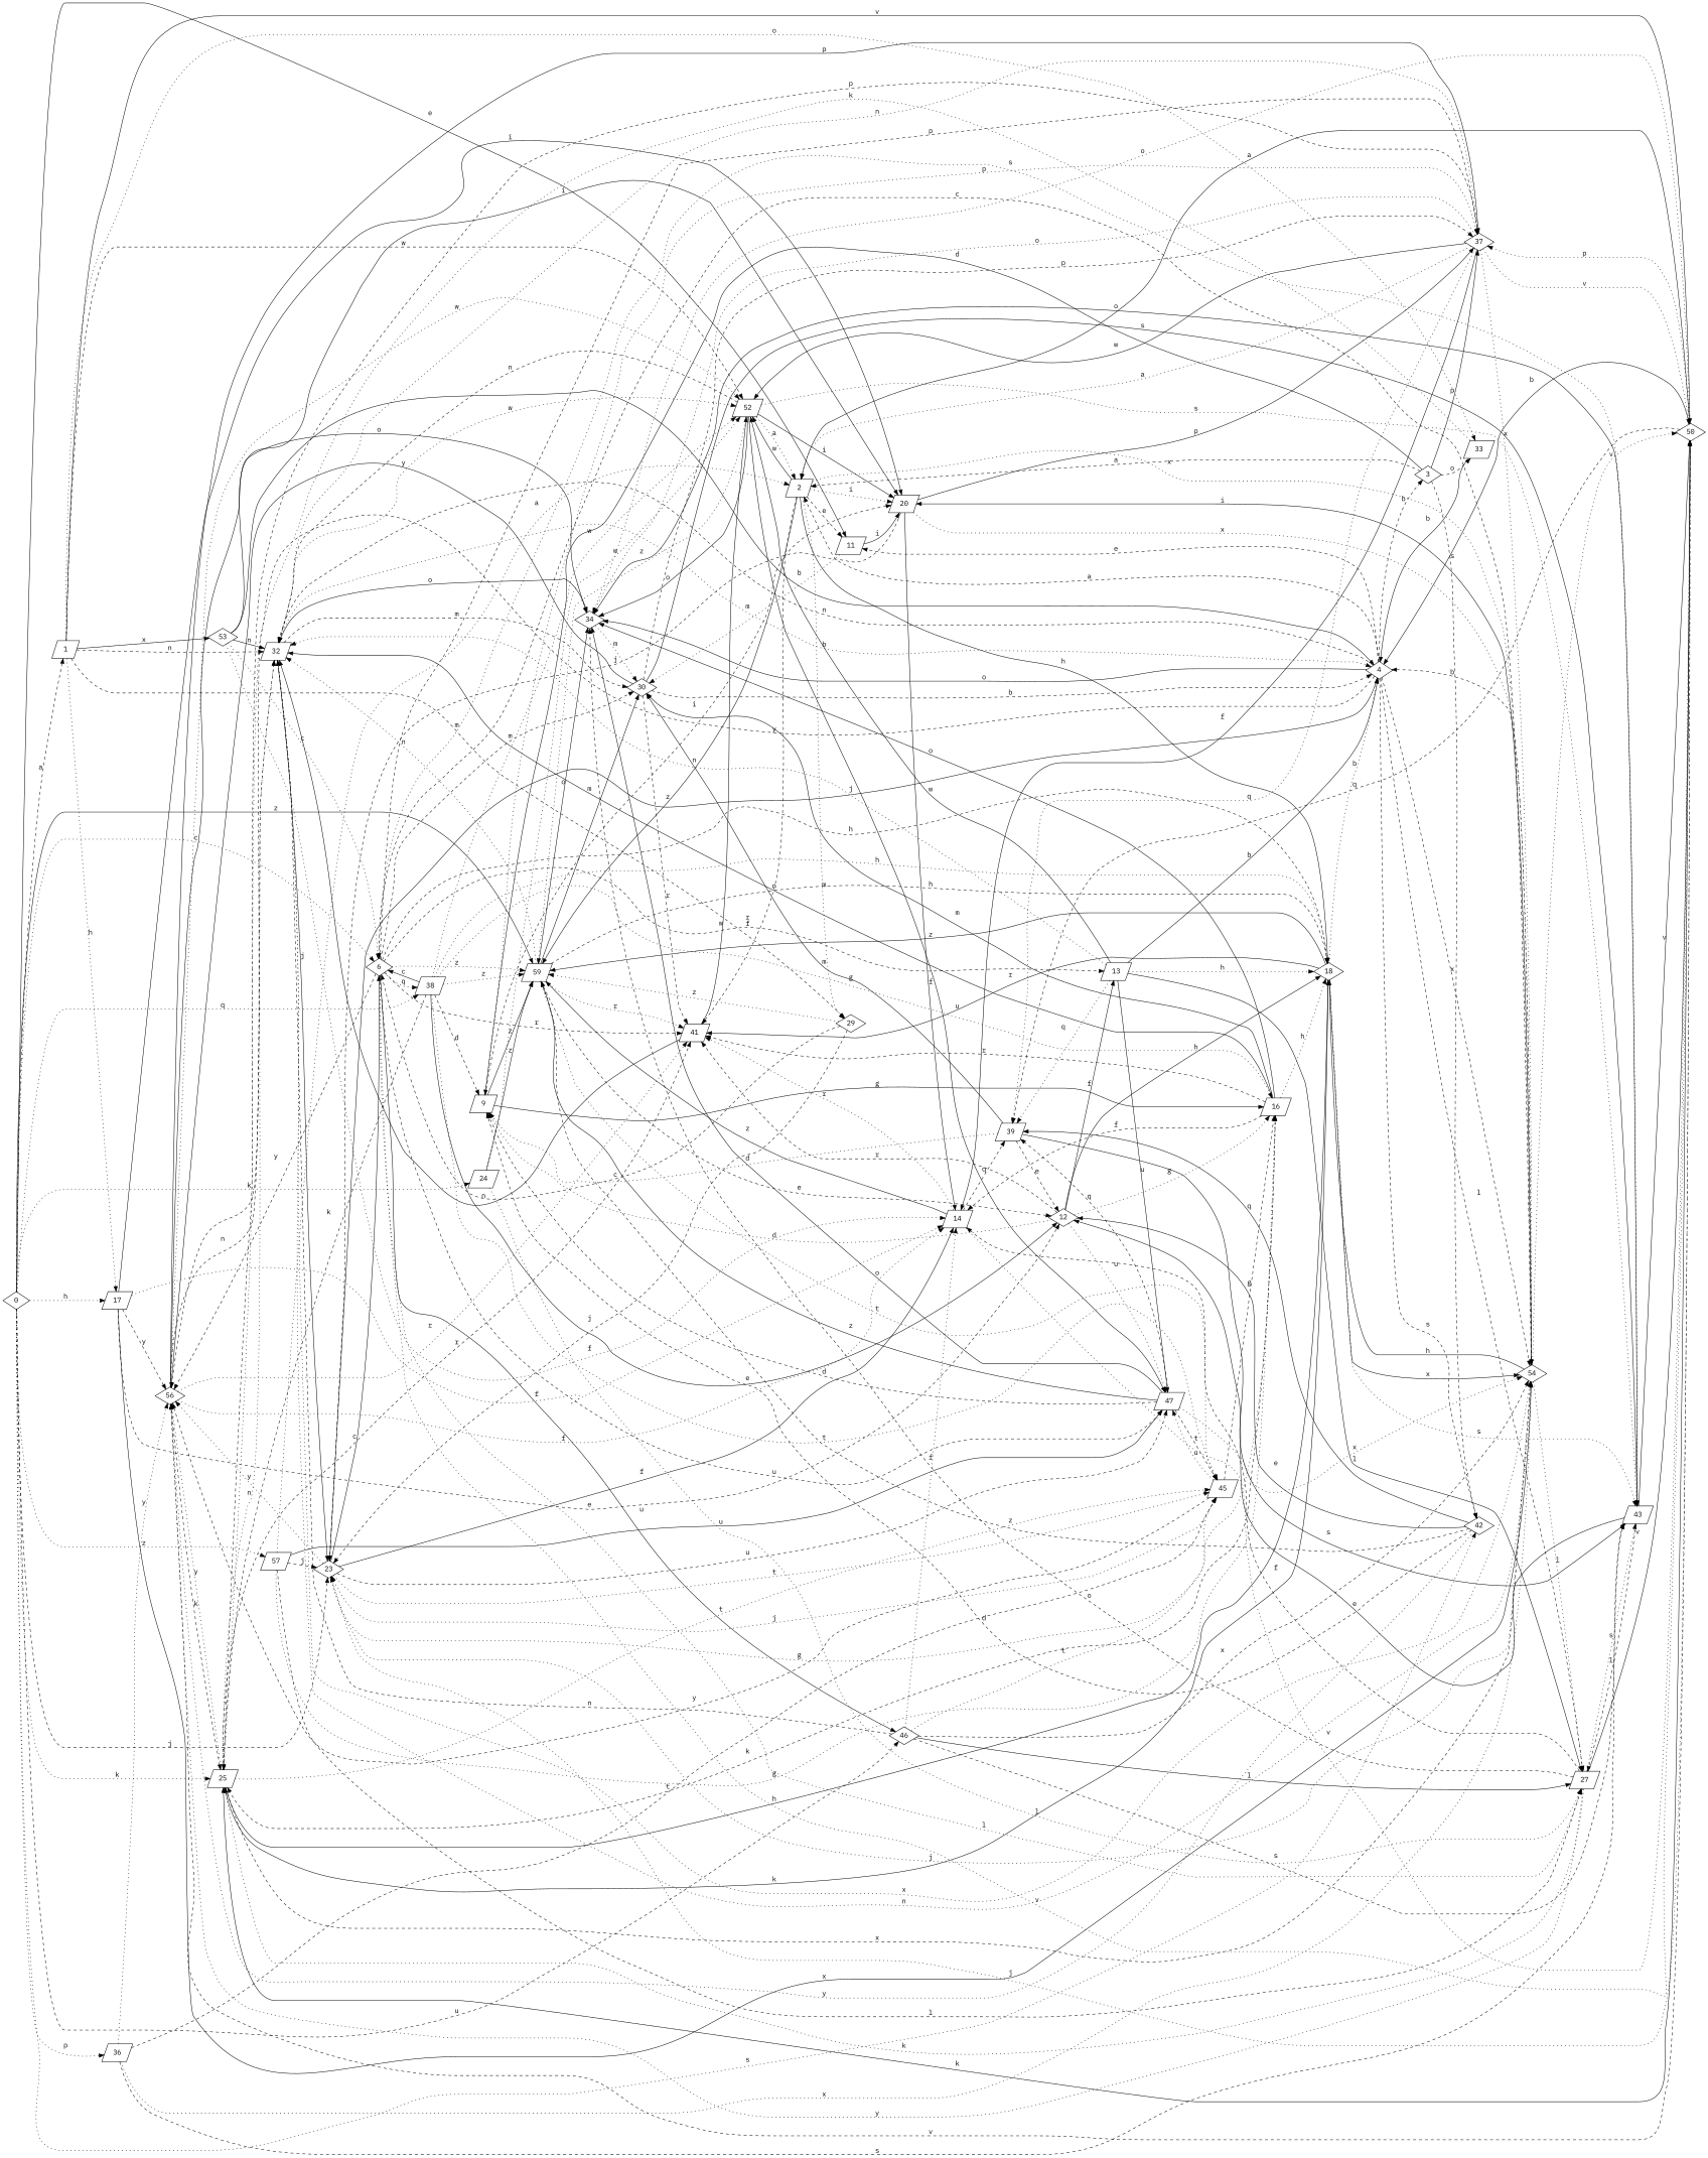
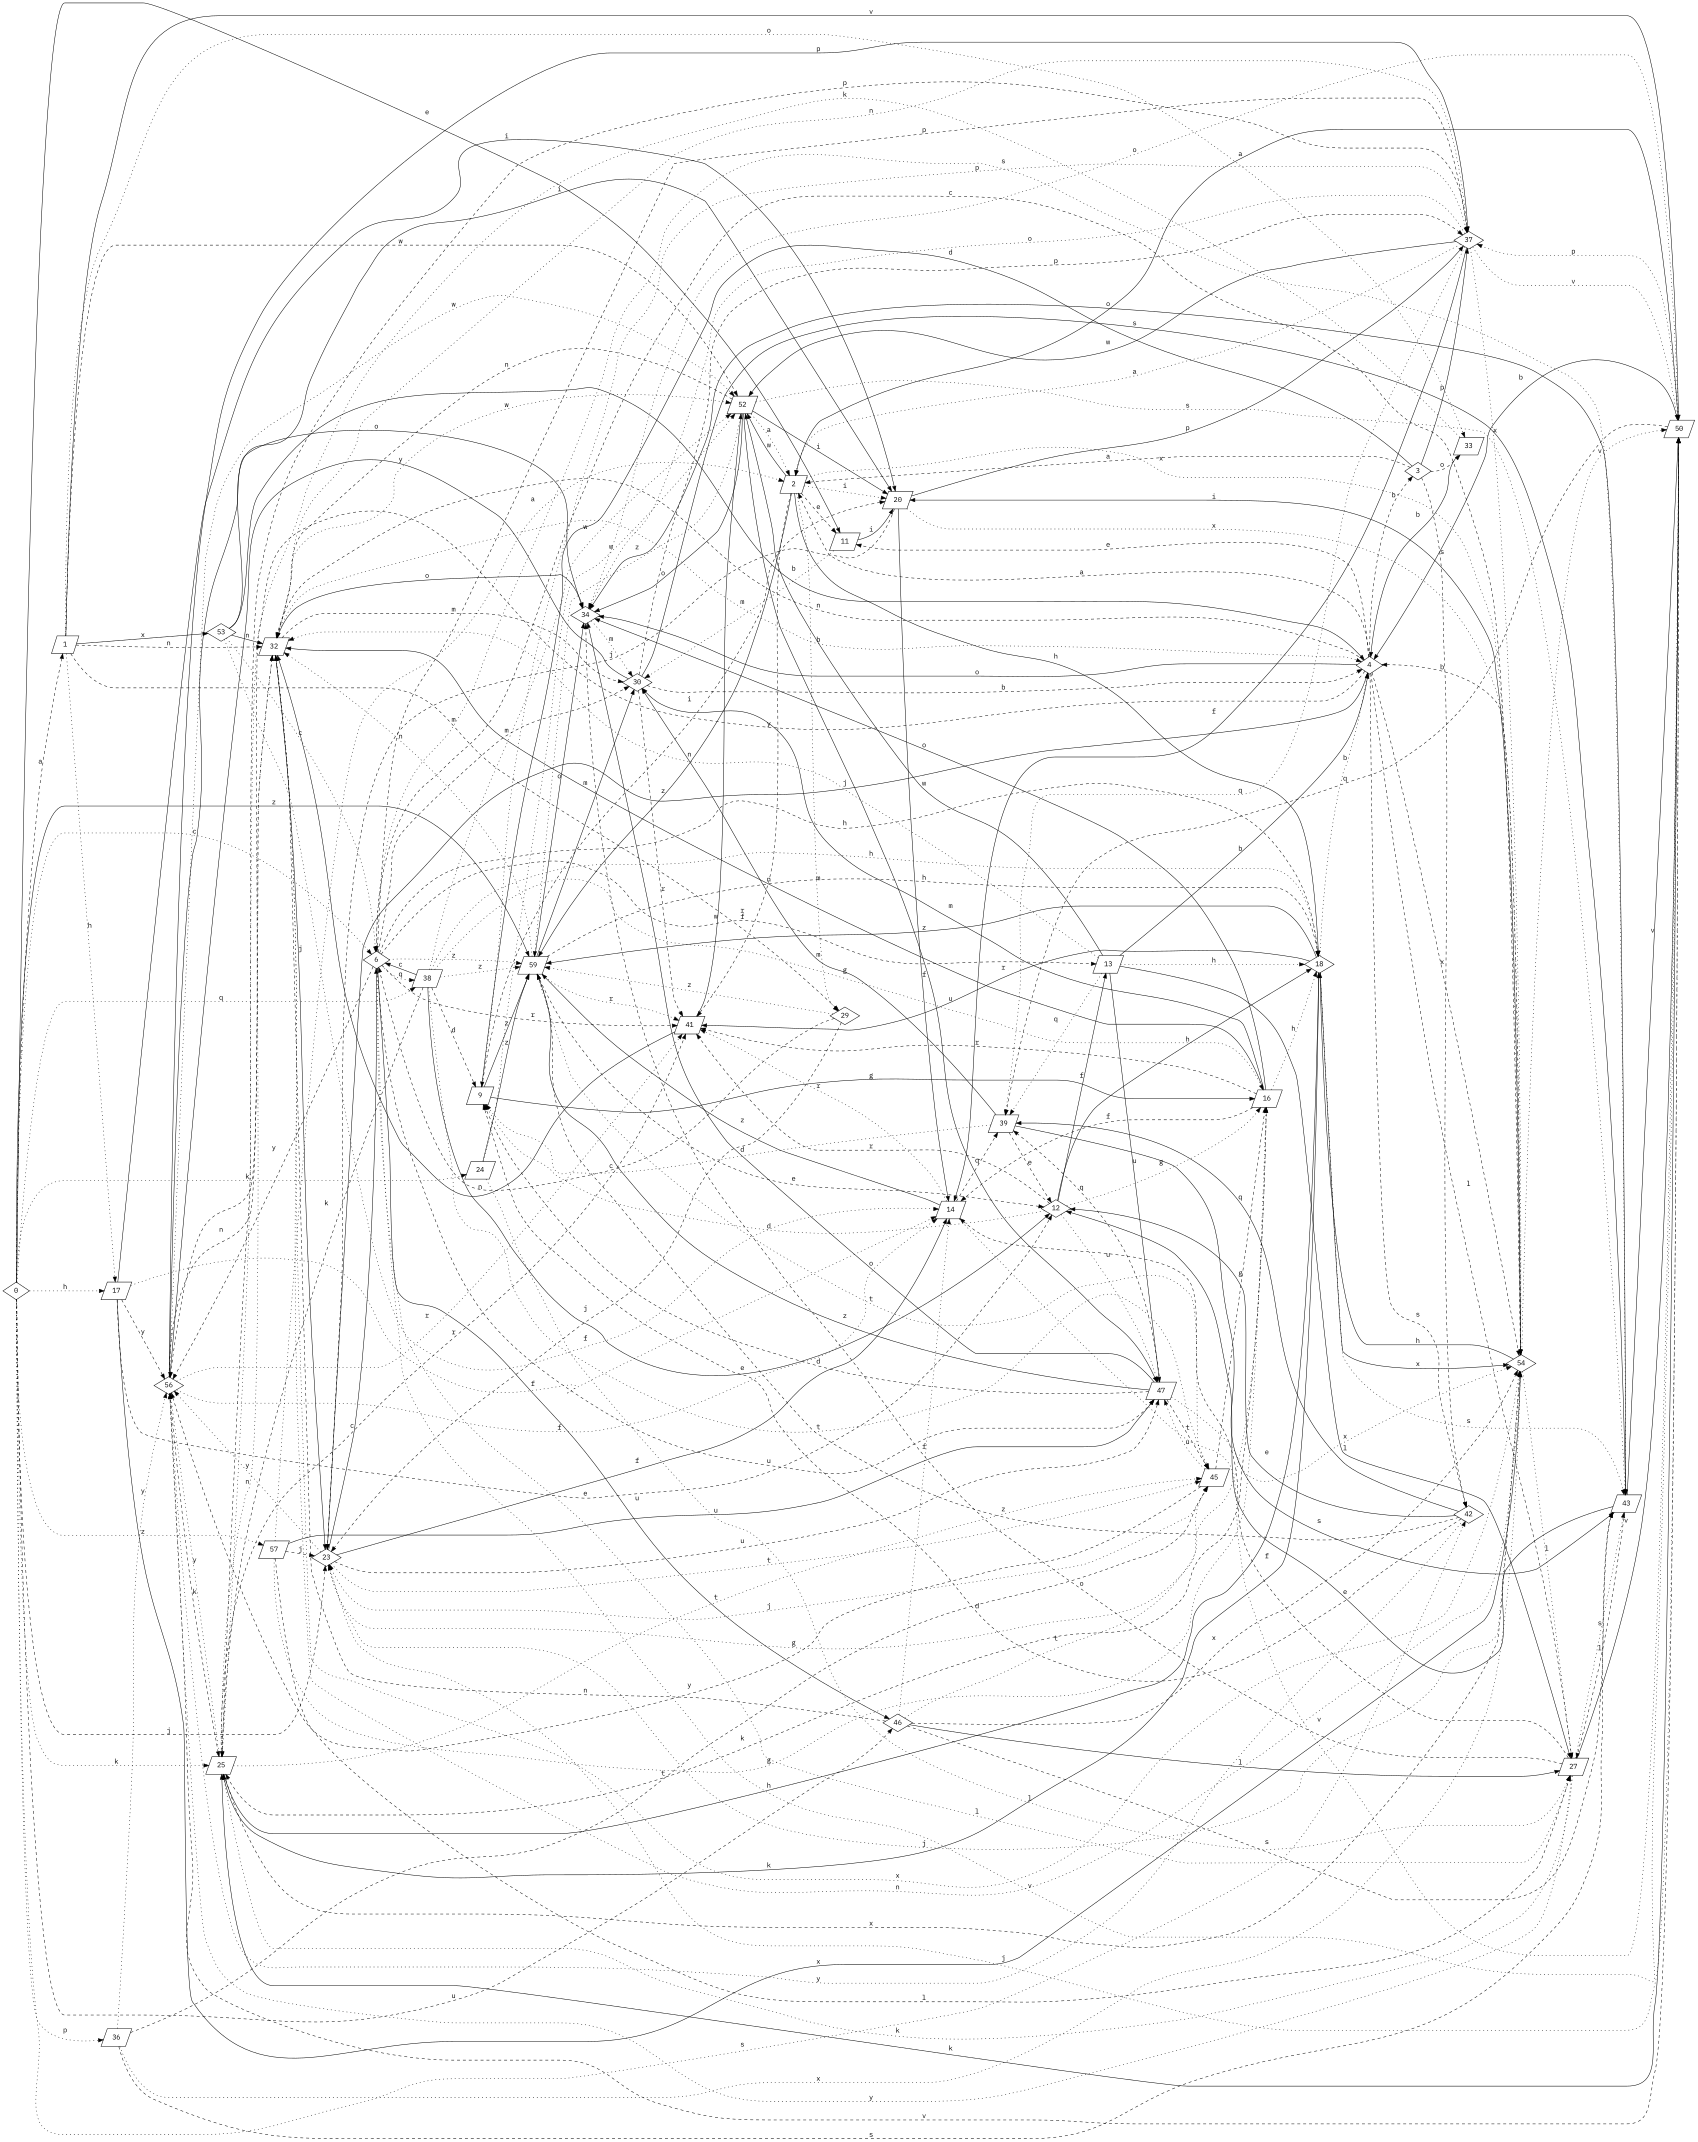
  strict digraph {
    fontname="IBM Plex Mono"
    rankdir=LR
    node [fontname="IBM Plex Mono" shape=parallelogram]
    edge [fontname="IBM Plex Mono" style=dotted]
    0 [shape=diamond]
    1
    6 [shape=diamond]
    11
    17
    23 [shape=diamond]
    24
    25
    36
    38
    42 [shape=diamond]
    46 [shape=diamond]
    57
    59
    29 [shape=diamond]
    32
    33
-   50 [shape=diamond]
+   50
    52
    53 [shape=diamond]
    18 [shape=diamond]
    41
    37 [shape=diamond]
    27
    56 [shape=diamond]
    13
    30 [shape=diamond]
    43
    47
    20
    54 [shape=diamond]
    12 [shape=diamond]
    14
    16
    45
    9
    39
    2
    34 [shape=diamond]
    4 [shape=diamond]
    3 [shape=diamond]
    0 -> 1 [label=a style=dashed]
    0 -> 6 [label=c]
    0 -> 11 [label=e style=solid]
    0 -> 17 [label=h]
    0 -> 23 [label=j style=dashed]
    0 -> 24 [label=k]
    0 -> 25 [label=k]
    0 -> 36 [label=p]
    0 -> 38 [label=q]
    0 -> 42 [label=s]
    0 -> 46 [label=u style=dashed]
    0 -> 57 [label=z]
    0 -> 59 [label=z style=solid]
    1 -> 17 [label=h]
    1 -> 29 [label=m style=dashed]
    1 -> 32 [label=n style=dashed]
    1 -> 33 [label=o]
    1 -> 50 [label=v style=solid]
    1 -> 52 [label=w style=dashed]
    1 -> 53 [label=x style=solid]
    6 -> 38 [label=q]
    6 -> 46 [label=u style=solid]
    6 -> 59 [label=z]
    6 -> 50 [label=v]
    6 -> 18 [label=h style=dashed]
    6 -> 41 [label=r style=dashed]
    6 -> 37 [label=p style=dashed]
    6 -> 27 [label=l]
    6 -> 56 [label=y style=dashed]
    6 -> 13 [label=f style=dashed]
    6 -> 30 [label=m style=dashed]
    6 -> 43 [label=s]
    6 -> 47 [label=u style=dashed]
    11 -> 30 [label=m]
    11 -> 20 [label=i style=solid]
    17 -> 56 [label=y style=dashed]
    17 -> 20 [label=i style=solid]
    17 -> 54 [label=x style=solid]
    17 -> 12 [label=e style=dashed]
    17 -> 14 [label=f]
    23 -> 6 [label=c style=solid]
    23 -> 56 [label=y]
    23 -> 47 [label=u style=dashed]
    23 -> 14 [label=f style=solid]
    23 -> 16 [label=g]
    23 -> 45 [label=t]
    24 -> 59 [label=z style=solid]
    24 -> 52 [label=w]
    24 -> 27 [label=l]
    25 -> 32 [label=n]
    25 -> 18 [label=h style=solid]
    25 -> 41 [label=r style=dashed]
    25 -> 37 [label=p style=dashed]
    25 -> 56 [label=y]
    25 -> 54 [label=x style=dashed]
    25 -> 45 [label=t]
    36 -> 56 [label=y]
    36 -> 43 [label=s style=dashed]
    36 -> 54 [label=x]
    36 -> 45 [label=t style=dashed]
    38 -> 6 [label=c style=solid]
    38 -> 25 [label=k style=dashed]
    38 -> 59 [label=z]
    38 -> 52 [label=w]
    38 -> 18 [label=h]
    38 -> 12 [label=e style=solid]
    38 -> 16 [label=g]
    38 -> 45 [label=t]
    38 -> 9 [label=d style=dashed]
    42 -> 59 [label=z style=dashed]
    42 -> 56 [label=y]
    42 -> 12 [label=e style=solid]
    42 -> 9 [label=d style=dashed]
    42 -> 39 [label=q style=solid]
    46 -> 32 [label=n style=dashed]
    46 -> 27 [label=l style=solid]
    46 -> 43 [label=s style=dashed]
    46 -> 54 [label=x style=dashed]
    46 -> 14 [label=f]
    46 -> 45 [label=t]
    57 -> 23 [label=j style=dashed]
    57 -> 27 [label=l style=dashed]
    57 -> 47 [label=u style=solid]
    57 -> 16 [label=g]
    57 -> 2 [label=a]
    59 -> 32 [label=n]
    59 -> 18 [label=h style=dashed]
    59 -> 41 [label=r]
    59 -> 30 [label=m style=solid]
    59 -> 12 [label=e style=dashed]
    59 -> 45 [label=t]
    59 -> 34 [label=o style=solid]
    29 -> 6 [label=c style=dashed]
    29 -> 23 [label=j style=dashed]
    29 -> 59 [label=z]
    32 -> 23 [label=j style=solid]
    32 -> 52 [label=w]
    32 -> 30 [label=m style=dashed]
    32 -> 54 [label=x]
    32 -> 34 [label=o style=solid]
    32 -> 4 [label=b]
    33 -> 25 [label=k]
    33 -> 4 [label=b style=solid]
    50 -> 23 [label=j]
    50 -> 25 [label=k style=solid]
    50 -> 37 [label=p]
    50 -> 39 [label=q style=dashed]
    50 -> 2 [label=a style=solid]
    50 -> 34 [label=o]
    50 -> 4 [label=b style=solid]
    52 -> 59 [label=z]
    52 -> 32 [label=n style=dashed]
    52 -> 43 [label=s]
    52 -> 47 [label=u style=solid]
    52 -> 20 [label=i style=solid]
    52 -> 2 [label=a]
    52 -> 34 [label=o style=solid]
    53 -> 6 [label=c]
    53 -> 32 [label=n style=solid]
    53 -> 20 [label=i style=solid]
    53 -> 14 [label=f]
    53 -> 4 [label=b style=solid]
    18 -> 25 [label=k style=solid]
    18 -> 59 [label=z style=solid]
    18 -> 41 [label=r style=solid]
    18 -> 43 [label=s]
    18 -> 54 [label=x style=solid]
    18 -> 4 [label=b]
    41 -> 32 [label=n style=solid]
    41 -> 52 [label=w style=solid]
    37 -> 32 [label=n]
    37 -> 50 [label=v]
    37 -> 52 [label=w style=solid]
    37 -> 54 [label=x]
    37 -> 14 [label=f style=solid]
    37 -> 39 [label=q]
    37 -> 2 [label=a]
    37 -> 34 [label=o]
    27 -> 25 [label=k]
    27 -> 50 [label=v style=solid]
    27 -> 56 [label=y]
    27 -> 43 [label=s]
    27 -> 14 [label=f style=dashed]
    27 -> 34 [label=o style=dashed]
    56 -> 25 [label=k style=dashed]
    56 -> 32 [label=n style=dashed]
    56 -> 50 [label=v style=dashed]
    56 -> 52 [label=w]
    56 -> 41 [label=r]
    56 -> 37 [label=p style=solid]
    56 -> 14 [label=f]
    56 -> 34 [label=o style=solid]
    13 -> 32 [label=n]
    13 -> 52 [label=w style=solid]
    13 -> 18 [label=h]
    13 -> 27 [label=l style=solid]
    13 -> 47 [label=u style=solid]
    13 -> 39 [label=q]
    13 -> 4 [label=b style=solid]
    30 -> 41 [label=r style=dashed]
    30 -> 37 [label=p style=dashed]
    30 -> 56 [label=y style=solid]
    30 -> 43 [label=s style=solid]
    30 -> 4 [label=b style=dashed]
    43 -> 50 [label=v style=solid]
    43 -> 27 [label=l style=dashed]
    43 -> 12 [label=e style=solid]
    43 -> 34 [label=o style=solid]
    47 -> 59 [label=z style=solid]
    47 -> 54 [label=x]
    47 -> 45 [label=t style=dashed]
    47 -> 9 [label=d style=dashed]
    47 -> 39 [label=q style=dashed]
    47 -> 34 [label=o style=solid]
    20 -> 23 [label=j style=dashed]
    20 -> 37 [label=p style=solid]
    20 -> 54 [label=x]
    20 -> 14 [label=f style=solid]
    54 -> 6 [label=c style=dashed]
    54 -> 23 [label=j]
    54 -> 32 [label=n]
    54 -> 50 [label=v]
    54 -> 18 [label=h style=solid]
    54 -> 27 [label=l]
    54 -> 20 [label=i style=solid]
    54 -> 4 [label=b style=dashed]
    12 -> 18 [label=h style=solid]
    12 -> 41 [label=r style=dashed]
    12 -> 13 [label=f style=solid]
    12 -> 47 [label=u]
    12 -> 16 [label=g]
    12 -> 9 [label=d]
    14 -> 59 [label=z style=solid]
    14 -> 50 [label=v]
    14 -> 41 [label=r]
    14 -> 39 [label=q style=dashed]
    16 -> 25 [label=k style=dashed]
    16 -> 32 [label=n style=solid]
    16 -> 18 [label=h]
    16 -> 41 [label=r style=dashed]
    16 -> 30 [label=m style=solid]
    16 -> 14 [label=f style=dashed]
    16 -> 34 [label=o style=solid]
    45 -> 23 [label=j]
    45 -> 56 [label=y style=dashed]
    45 -> 47 [label=u]
    45 -> 16 [label=g style=dashed]
    9 -> 59 [label=z style=solid]
    9 -> 37 [label=p]
    9 -> 20 [label=i style=dashed]
    9 -> 16 [label=g style=solid]
    39 -> 30 [label=m style=solid]
    39 -> 43 [label=s style=solid]
    39 -> 12 [label=e style=dashed]
    39 -> 9 [label=d]
    2 -> 11 [label=e style=dashed]
    2 -> 59 [label=z style=solid]
    2 -> 29 [label=m]
    2 -> 52 [label=w style=solid]
    2 -> 18 [label=h style=solid]
    2 -> 41 [label=r style=dashed]
    2 -> 20 [label=i]
    2 -> 54 [label=x]
    34 -> 30 [label=m]
    4 -> 11 [label=e style=dashed]
    4 -> 23 [label=j style=solid]
    4 -> 42 [label=s style=dashed]
    4 -> 32 [label=n style=dashed]
    4 -> 27 [label=l style=dashed]
    4 -> 56 [label=y style=dashed]
    4 -> 54 [label=x style=dashed]
    4 -> 2 [label=a style=dashed]
    4 -> 34 [label=o style=solid]
    4 -> 3 [label=b style=dashed]
    3 -> 42 [label=s style=dashed]
    3 -> 33 [label=o style=dashed]
    3 -> 37 [label=p style=solid]
    3 -> 9 [label=d style=solid]
    3 -> 2 [label=a style=dashed]
  }
